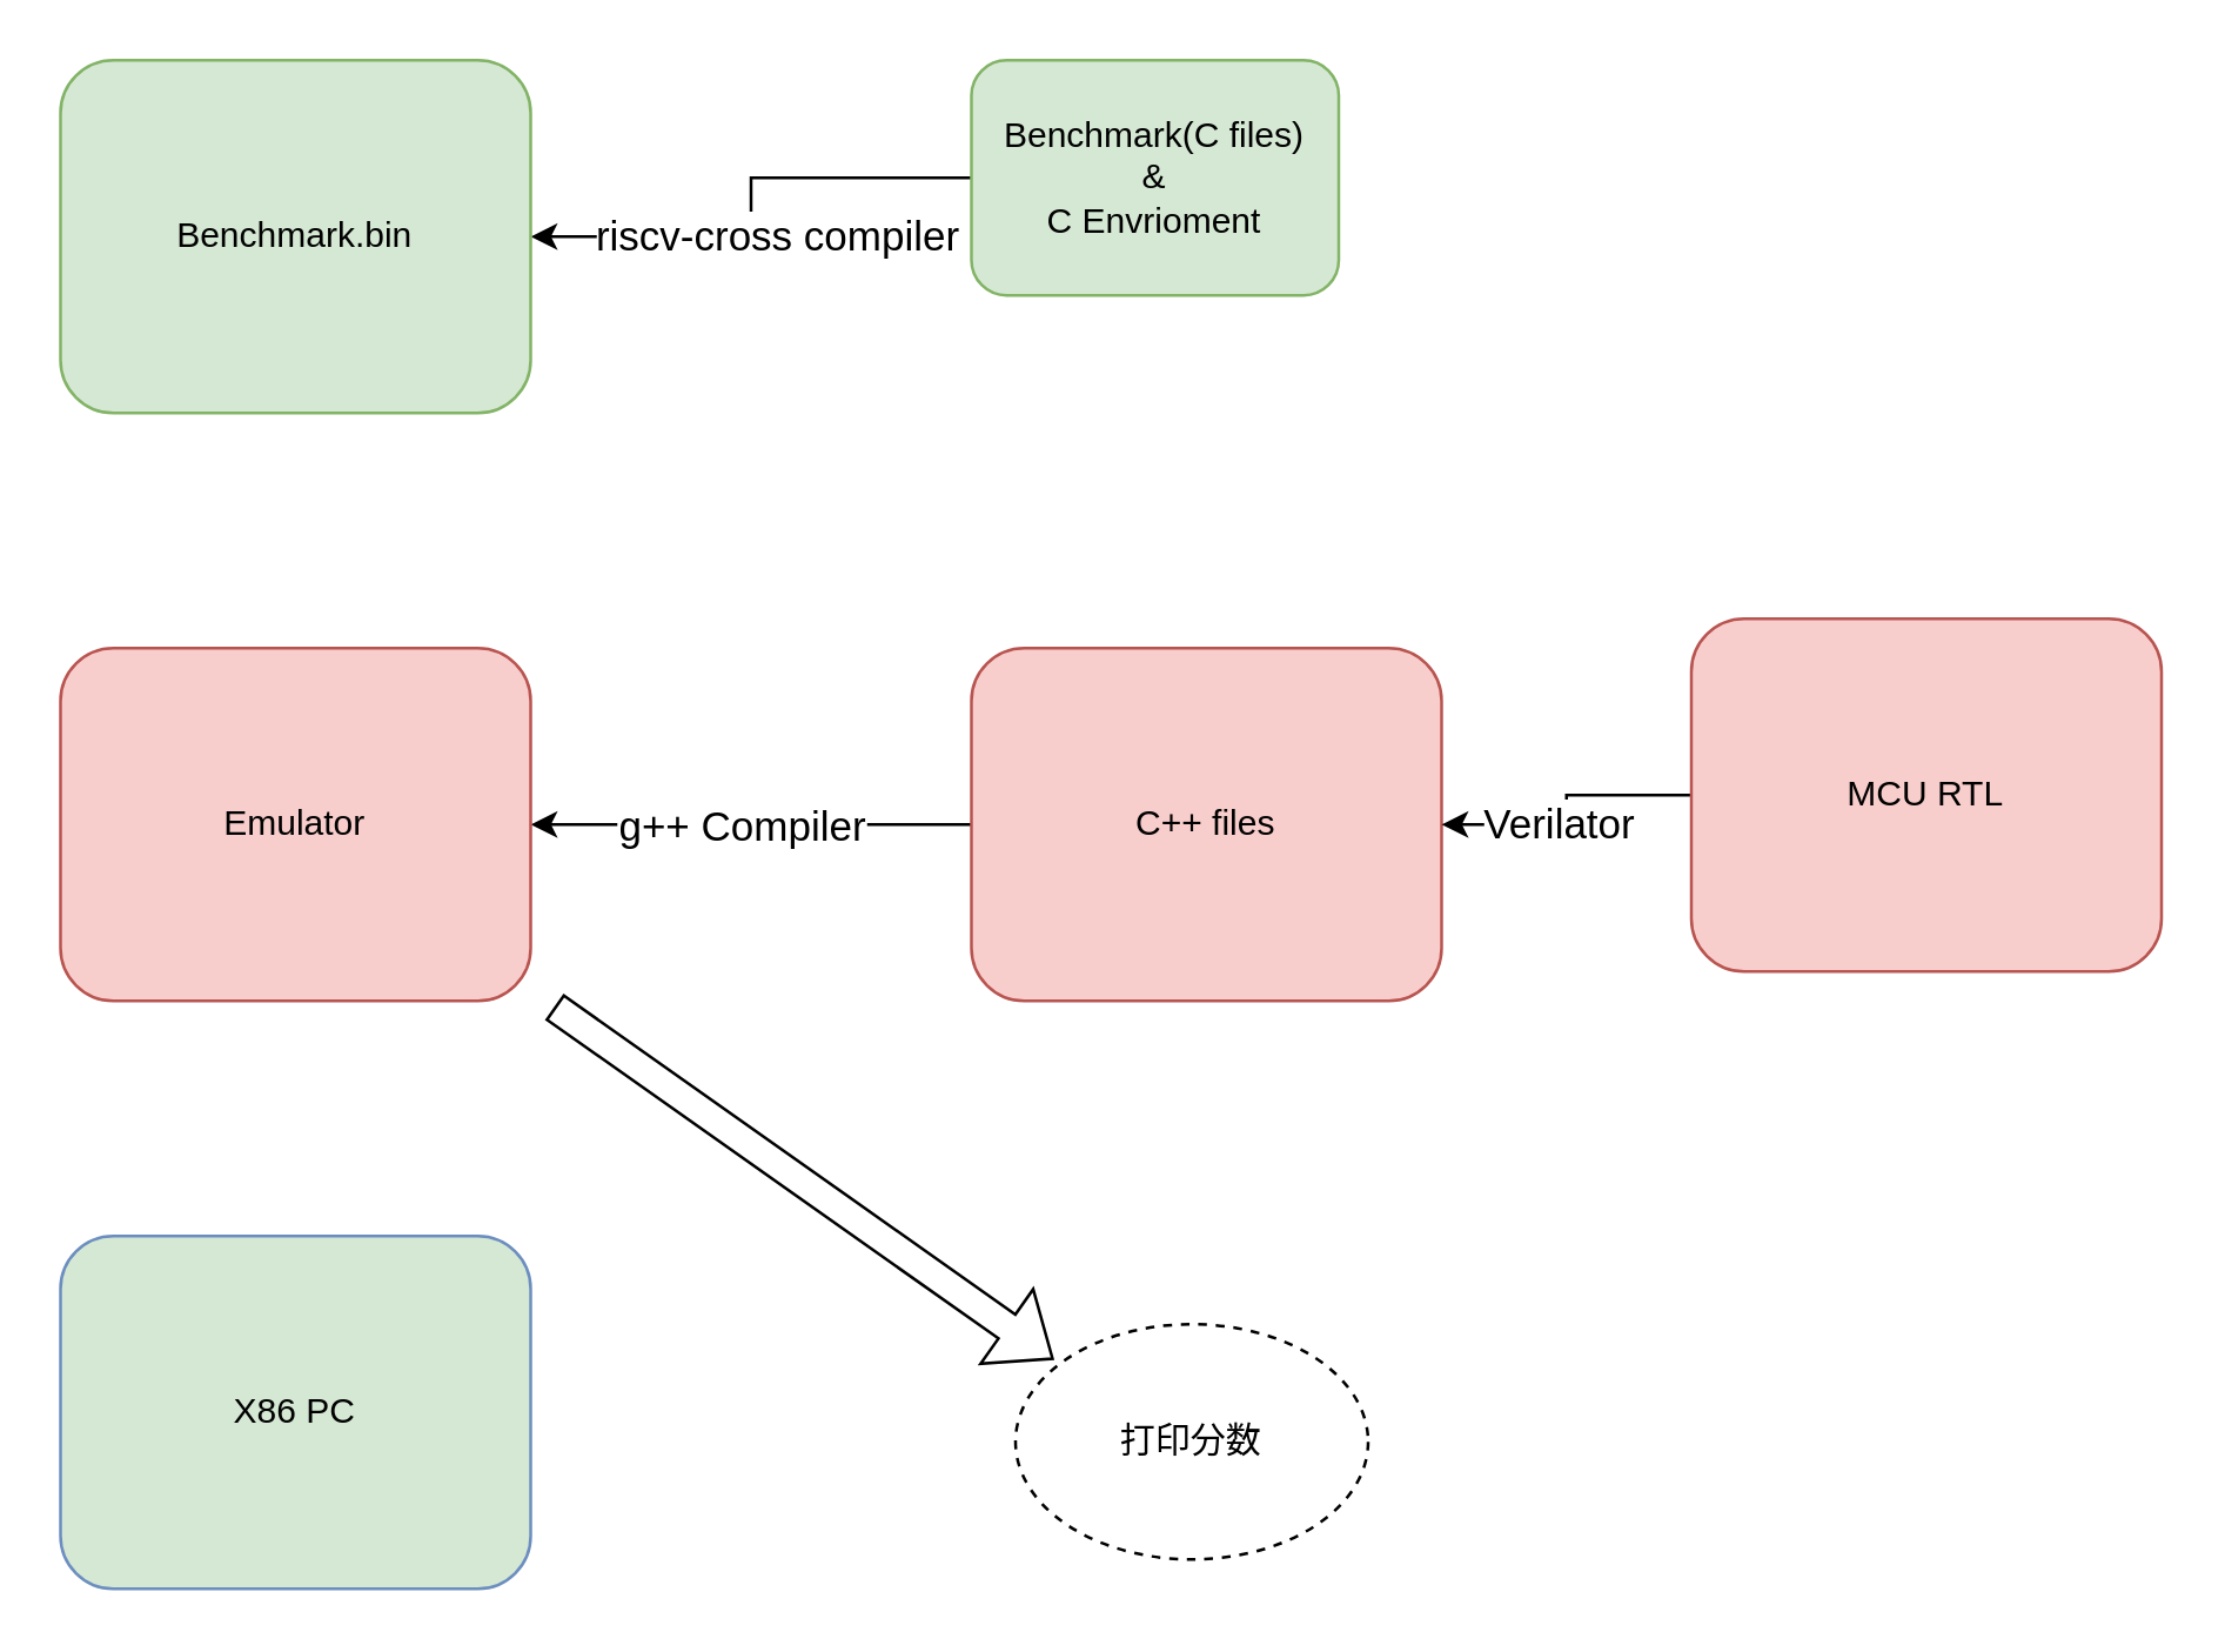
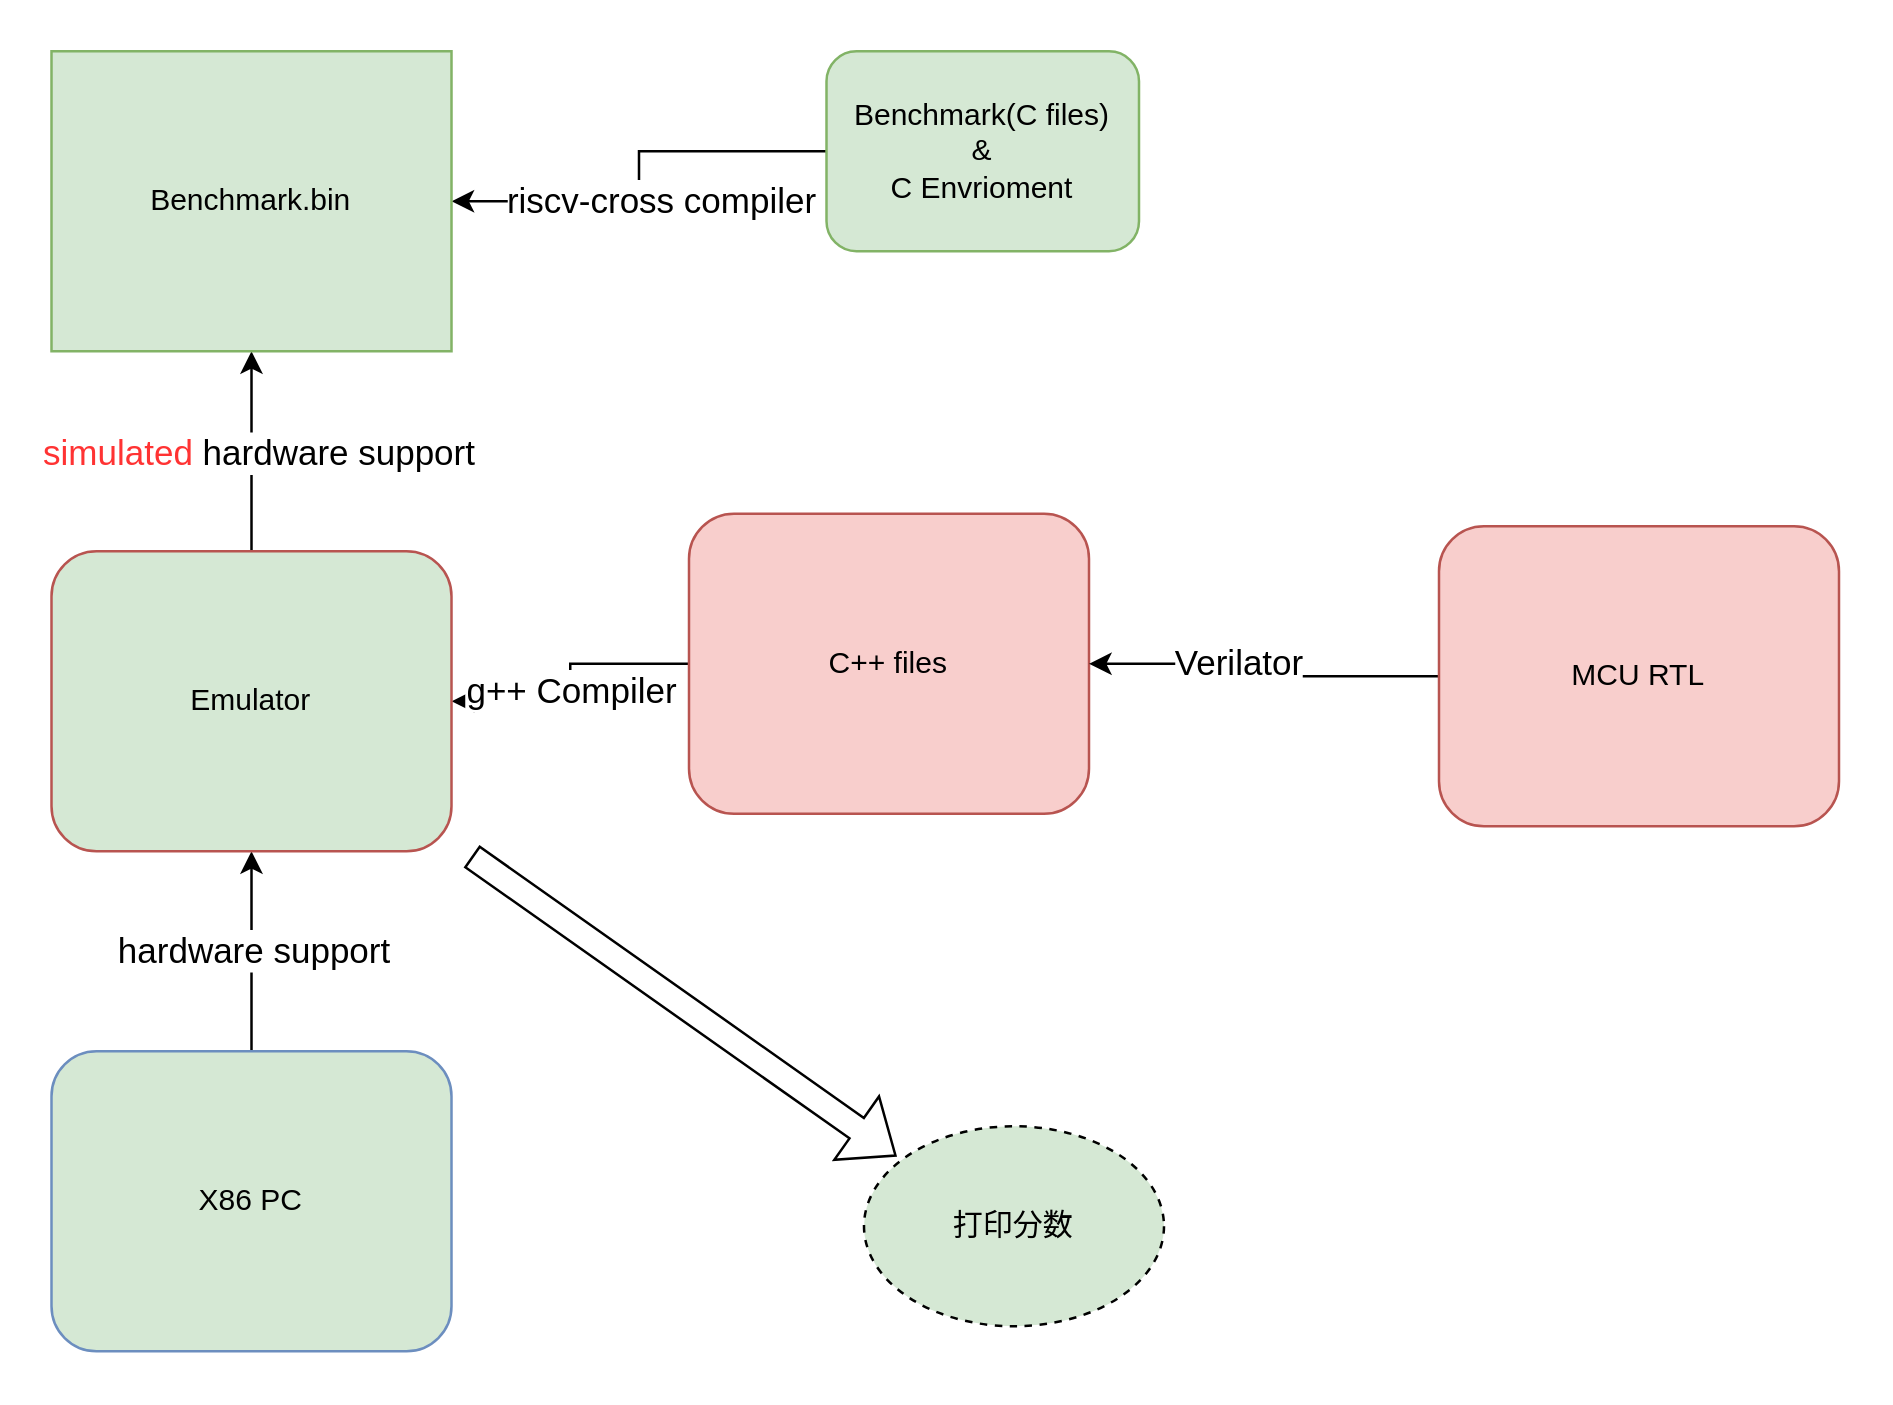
  <mxCell id="0" />
  <mxCell id="1" parent="0" />
+ <mxCell id="2" style="edgeStyle=orthogonalEdgeStyle;rounded=0;orthogonalLoop=1;jettySize=auto;html=1;exitX=0.5;exitY=0;exitDx=0;exitDy=0;" edge="1" parent="1" source="4" target="10"><mxGeometry relative="1" as="geometry" /></mxCell>
+ <mxCell id="3" value="&lt;font style=&quot;font-size: 14px;&quot;&gt;hardware support&lt;/font&gt;" style="edgeLabel;html=1;align=center;verticalAlign=middle;resizable=0;points=[];" vertex="1" connectable="0" parent="2"><mxGeometry x="0.025" relative="1" as="geometry"><mxPoint as="offset" /></mxGeometry></mxCell>
  <mxCell id="4" value="X86 PC" style="rounded=1;whiteSpace=wrap;html=1;fillColor=#d5e8d4;strokeColor=#6c8ebf;" vertex="1" parent="1"><mxGeometry x="20" y="420" width="160" height="120" as="geometry" /></mxCell>
  <mxCell id="5" style="edgeStyle=orthogonalEdgeStyle;rounded=0;orthogonalLoop=1;jettySize=auto;html=1;exitX=0;exitY=0.5;exitDx=0;exitDy=0;" edge="1" parent="1" source="7" target="10"><mxGeometry relative="1" as="geometry" /></mxCell>
  <mxCell id="6" value="&lt;font style=&quot;font-size: 14px;&quot;&gt;g++ Compiler&lt;/font&gt;" style="edgeLabel;html=1;align=center;verticalAlign=middle;resizable=0;points=[];" vertex="1" connectable="0" parent="5"><mxGeometry x="0.05" relative="1" as="geometry"><mxPoint as="offset" /></mxGeometry></mxCell>
- <mxCell id="7" value="C++ files" style="rounded=1;whiteSpace=wrap;html=1;fillColor=#f8cecc;strokeColor=#b85450;" vertex="1" parent="1"><mxGeometry x="330" y="220" width="160" height="120" as="geometry" /></mxCell>
- <mxCell id="10" value="Emulator" style="rounded=1;whiteSpace=wrap;html=1;fillColor=#f8cecc;strokeColor=#b85450;" vertex="1" parent="1"><mxGeometry x="20" y="220" width="160" height="120" as="geometry" /></mxCell>
+ <mxCell id="7" value="C++ files" style="rounded=1;whiteSpace=wrap;html=1;fillColor=#f8cecc;strokeColor=#b85450;" vertex="1" parent="1"><mxGeometry x="275" y="205" width="160" height="120" as="geometry" /></mxCell>
+ <mxCell id="8" style="edgeStyle=orthogonalEdgeStyle;rounded=0;orthogonalLoop=1;jettySize=auto;html=1;exitX=0.5;exitY=0;exitDx=0;exitDy=0;entryX=0.5;entryY=1;entryDx=0;entryDy=0;" edge="1" parent="1" source="10" target="14"><mxGeometry relative="1" as="geometry" /></mxCell>
+ <mxCell id="9" value="&lt;font style=&quot;font-size: 14px;&quot;&gt;&lt;font style=&quot;font-size: 14px;&quot; color=&quot;#ff3333&quot;&gt;simulated&lt;/font&gt; hardware support&lt;/font&gt;" style="edgeLabel;html=1;align=center;verticalAlign=middle;resizable=0;points=[];" vertex="1" connectable="0" parent="8"><mxGeometry y="-2" relative="1" as="geometry"><mxPoint as="offset" /></mxGeometry></mxCell>
+ <mxCell id="10" value="Emulator" style="rounded=1;whiteSpace=wrap;html=1;fillColor=#d5e8d4;strokeColor=#b85450;" vertex="1" parent="1"><mxGeometry x="20" y="220" width="160" height="120" as="geometry" /></mxCell>
  <mxCell id="11" style="edgeStyle=orthogonalEdgeStyle;rounded=0;orthogonalLoop=1;jettySize=auto;html=1;exitX=0;exitY=0.5;exitDx=0;exitDy=0;" edge="1" parent="1" source="13" target="14"><mxGeometry relative="1" as="geometry" /></mxCell>
  <mxCell id="12" value="&lt;font style=&quot;font-size: 14px;&quot;&gt;riscv-cross compiler&lt;/font&gt;" style="edgeLabel;html=1;align=center;verticalAlign=middle;resizable=0;points=[];" vertex="1" connectable="0" parent="11"><mxGeometry x="0.183" y="-1" relative="1" as="geometry"><mxPoint x="14" as="offset" /></mxGeometry></mxCell>
  <mxCell id="13" value="Benchmark(C files)&lt;br&gt;&amp;amp;&lt;br style=&quot;border-color: var(--border-color);&quot;&gt;C Envrioment" style="rounded=1;whiteSpace=wrap;html=1;fillColor=#d5e8d4;strokeColor=#82b366;" vertex="1" parent="1"><mxGeometry x="330" y="20" width="125" height="80" as="geometry" /></mxCell>
- <mxCell id="14" value="Benchmark.bin" style="rounded=1;whiteSpace=wrap;html=1;fillColor=#d5e8d4;strokeColor=#82b366;" vertex="1" parent="1"><mxGeometry x="20" y="20" width="160" height="120" as="geometry" /></mxCell>
+ <mxCell id="14" value="Benchmark.bin" style="whiteSpace=wrap;html=1;fillColor=#d5e8d4;strokeColor=#82b366;rounded=0;" vertex="1" parent="1"><mxGeometry x="20" y="20" width="160" height="120" as="geometry" /></mxCell>
  <mxCell id="15" style="edgeStyle=orthogonalEdgeStyle;rounded=0;orthogonalLoop=1;jettySize=auto;html=1;exitX=0;exitY=0.5;exitDx=0;exitDy=0;entryX=1;entryY=0.5;entryDx=0;entryDy=0;" edge="1" parent="1" source="17" target="7"><mxGeometry relative="1" as="geometry" /></mxCell>
  <mxCell id="16" value="&lt;font style=&quot;font-size: 14px;&quot;&gt;Verilator&lt;/font&gt;" style="edgeLabel;html=1;align=center;verticalAlign=middle;resizable=0;points=[];" vertex="1" connectable="0" parent="15"><mxGeometry x="0.206" y="-1" relative="1" as="geometry"><mxPoint x="1" as="offset" /></mxGeometry></mxCell>
  <mxCell id="17" value="MCU RTL&lt;br&gt;" style="rounded=1;whiteSpace=wrap;html=1;fillColor=#f8cecc;strokeColor=#b85450;" vertex="1" parent="1"><mxGeometry x="575" y="210" width="160" height="120" as="geometry" /></mxCell>
  <mxCell id="18" value="" style="shape=flexArrow;endArrow=classic;html=1;rounded=0;fillColor=none;" edge="1" parent="1"><mxGeometry width="50" height="50" relative="1" as="geometry"><mxPoint x="188" y="342" as="sourcePoint" /><mxPoint x="358" y="462" as="targetPoint" /></mxGeometry></mxCell>
- <mxCell id="19" value="打印分数" style="ellipse;whiteSpace=wrap;html=1;dashed=1;" vertex="1" parent="1"><mxGeometry x="345" y="450" width="120" height="80" as="geometry" /></mxCell>
+ <mxCell id="19" value="打印分数" style="ellipse;whiteSpace=wrap;html=1;dashed=1;fillColor=#d5e8d4;" vertex="1" parent="1"><mxGeometry x="345" y="450" width="120" height="80" as="geometry" /></mxCell>
